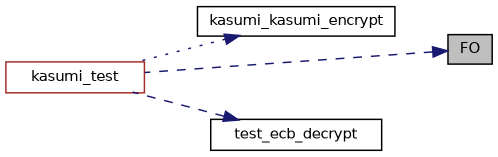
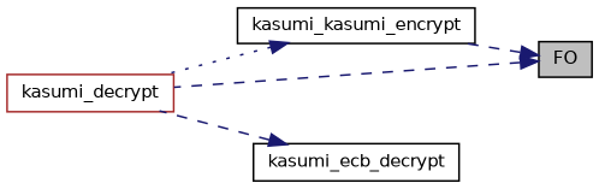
  digraph {
    rankdir=RL
    node [color=black fillcolor=white fontname=Helvetica fontsize=10 shape=record style=filled]
    edge [color=midnightblue dir=back fontname=Helvetica fontsize=10 labelfontname=Helvetica labelfontsize=10 style=dashed]
    n1 [fillcolor=grey75 fontcolor=black height=0.2 label=FO width=0.4]
    n2 [height=0.2 label=kasumi_kasumi_encrypt width=0.4]
-   n3 [color=brown height=0.2 label=kasumi_test width=0.4]
-   n4 [height=0.2 label=test_ecb_decrypt width=0.4]
+   n3 [color=brown height=0.2 label=kasumi_decrypt width=0.4]
+   n4 [height=0.2 label=kasumi_ecb_decrypt width=0.4]
+   n1 -> n2
    n1 -> n3
    n2 -> n3 [style=dotted]
    n4 -> n3
  }
